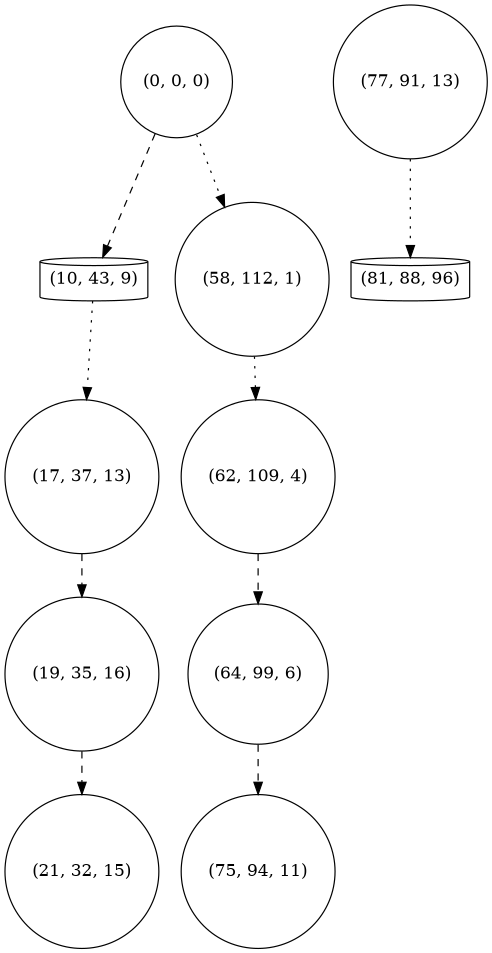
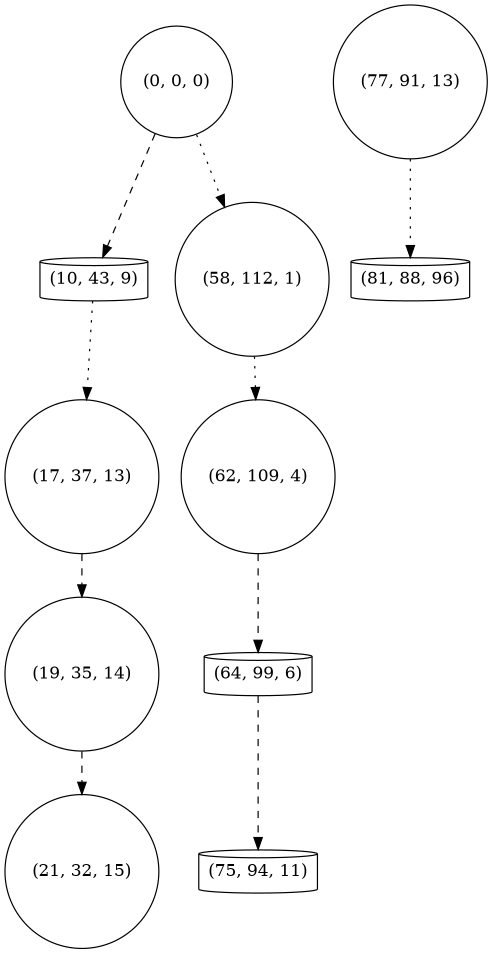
  digraph {
    node [shape=circle]
    edge [style=dashed]
    "(10, 43, 9)" [shape=cylinder]
    "(0, 0, 0)"
    "(58, 112, 1)"
    "(17, 37, 13)"
    "(62, 109, 4)"
-   "(19, 35, 14)" [label="(19, 35, 16)"]
+   "(19, 35, 14)"
    "(21, 32, 15)"
-   "(64, 99, 6)"
-   "(75, 94, 11)"
+   "(64, 99, 6)" [shape=cylinder]
+   "(75, 94, 11)" [shape=cylinder]
    n10 [label="(81, 88, 96)" shape=cylinder]
    "(77, 91, 13)"
    "(10, 43, 9)" -> "(17, 37, 13)" [style=dotted]
    "(0, 0, 0)" -> "(10, 43, 9)"
    "(0, 0, 0)" -> "(58, 112, 1)" [style=dotted]
    "(58, 112, 1)" -> "(62, 109, 4)" [style=dotted]
    "(17, 37, 13)" -> "(19, 35, 14)"
    "(62, 109, 4)" -> "(64, 99, 6)"
    "(19, 35, 14)" -> "(21, 32, 15)"
    "(64, 99, 6)" -> "(75, 94, 11)"
    "(77, 91, 13)" -> n10 [style=dotted]
  }
